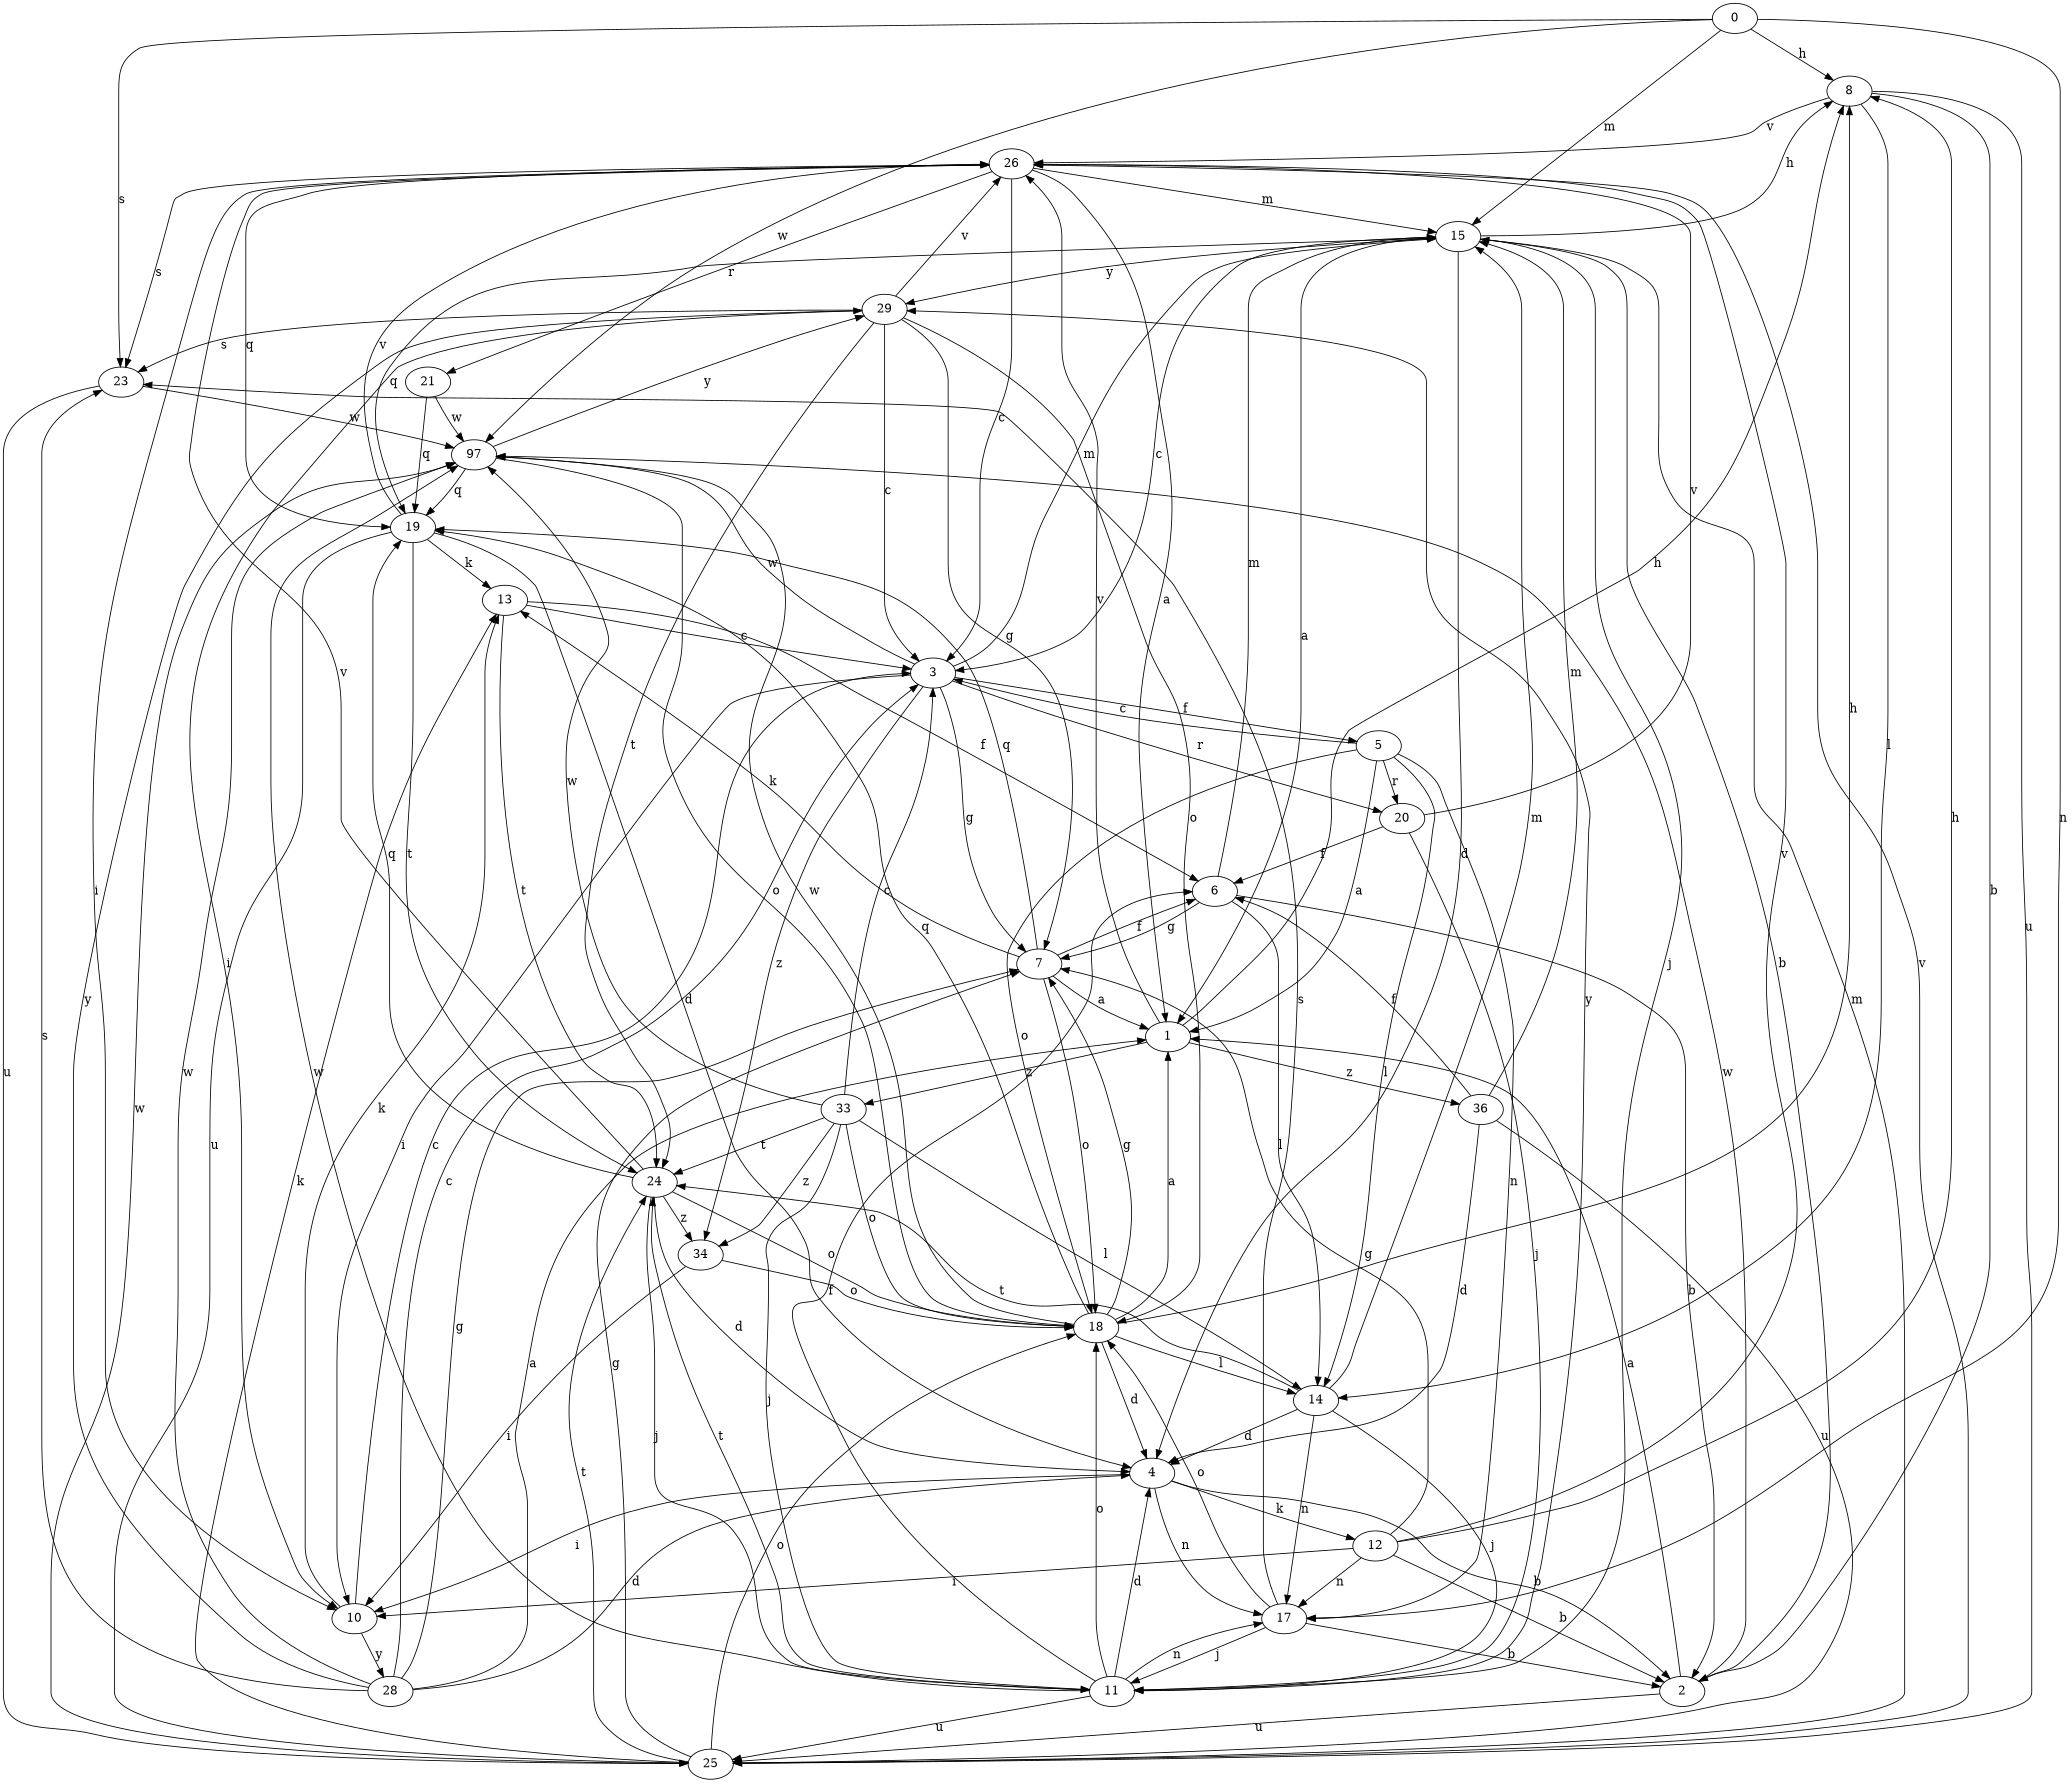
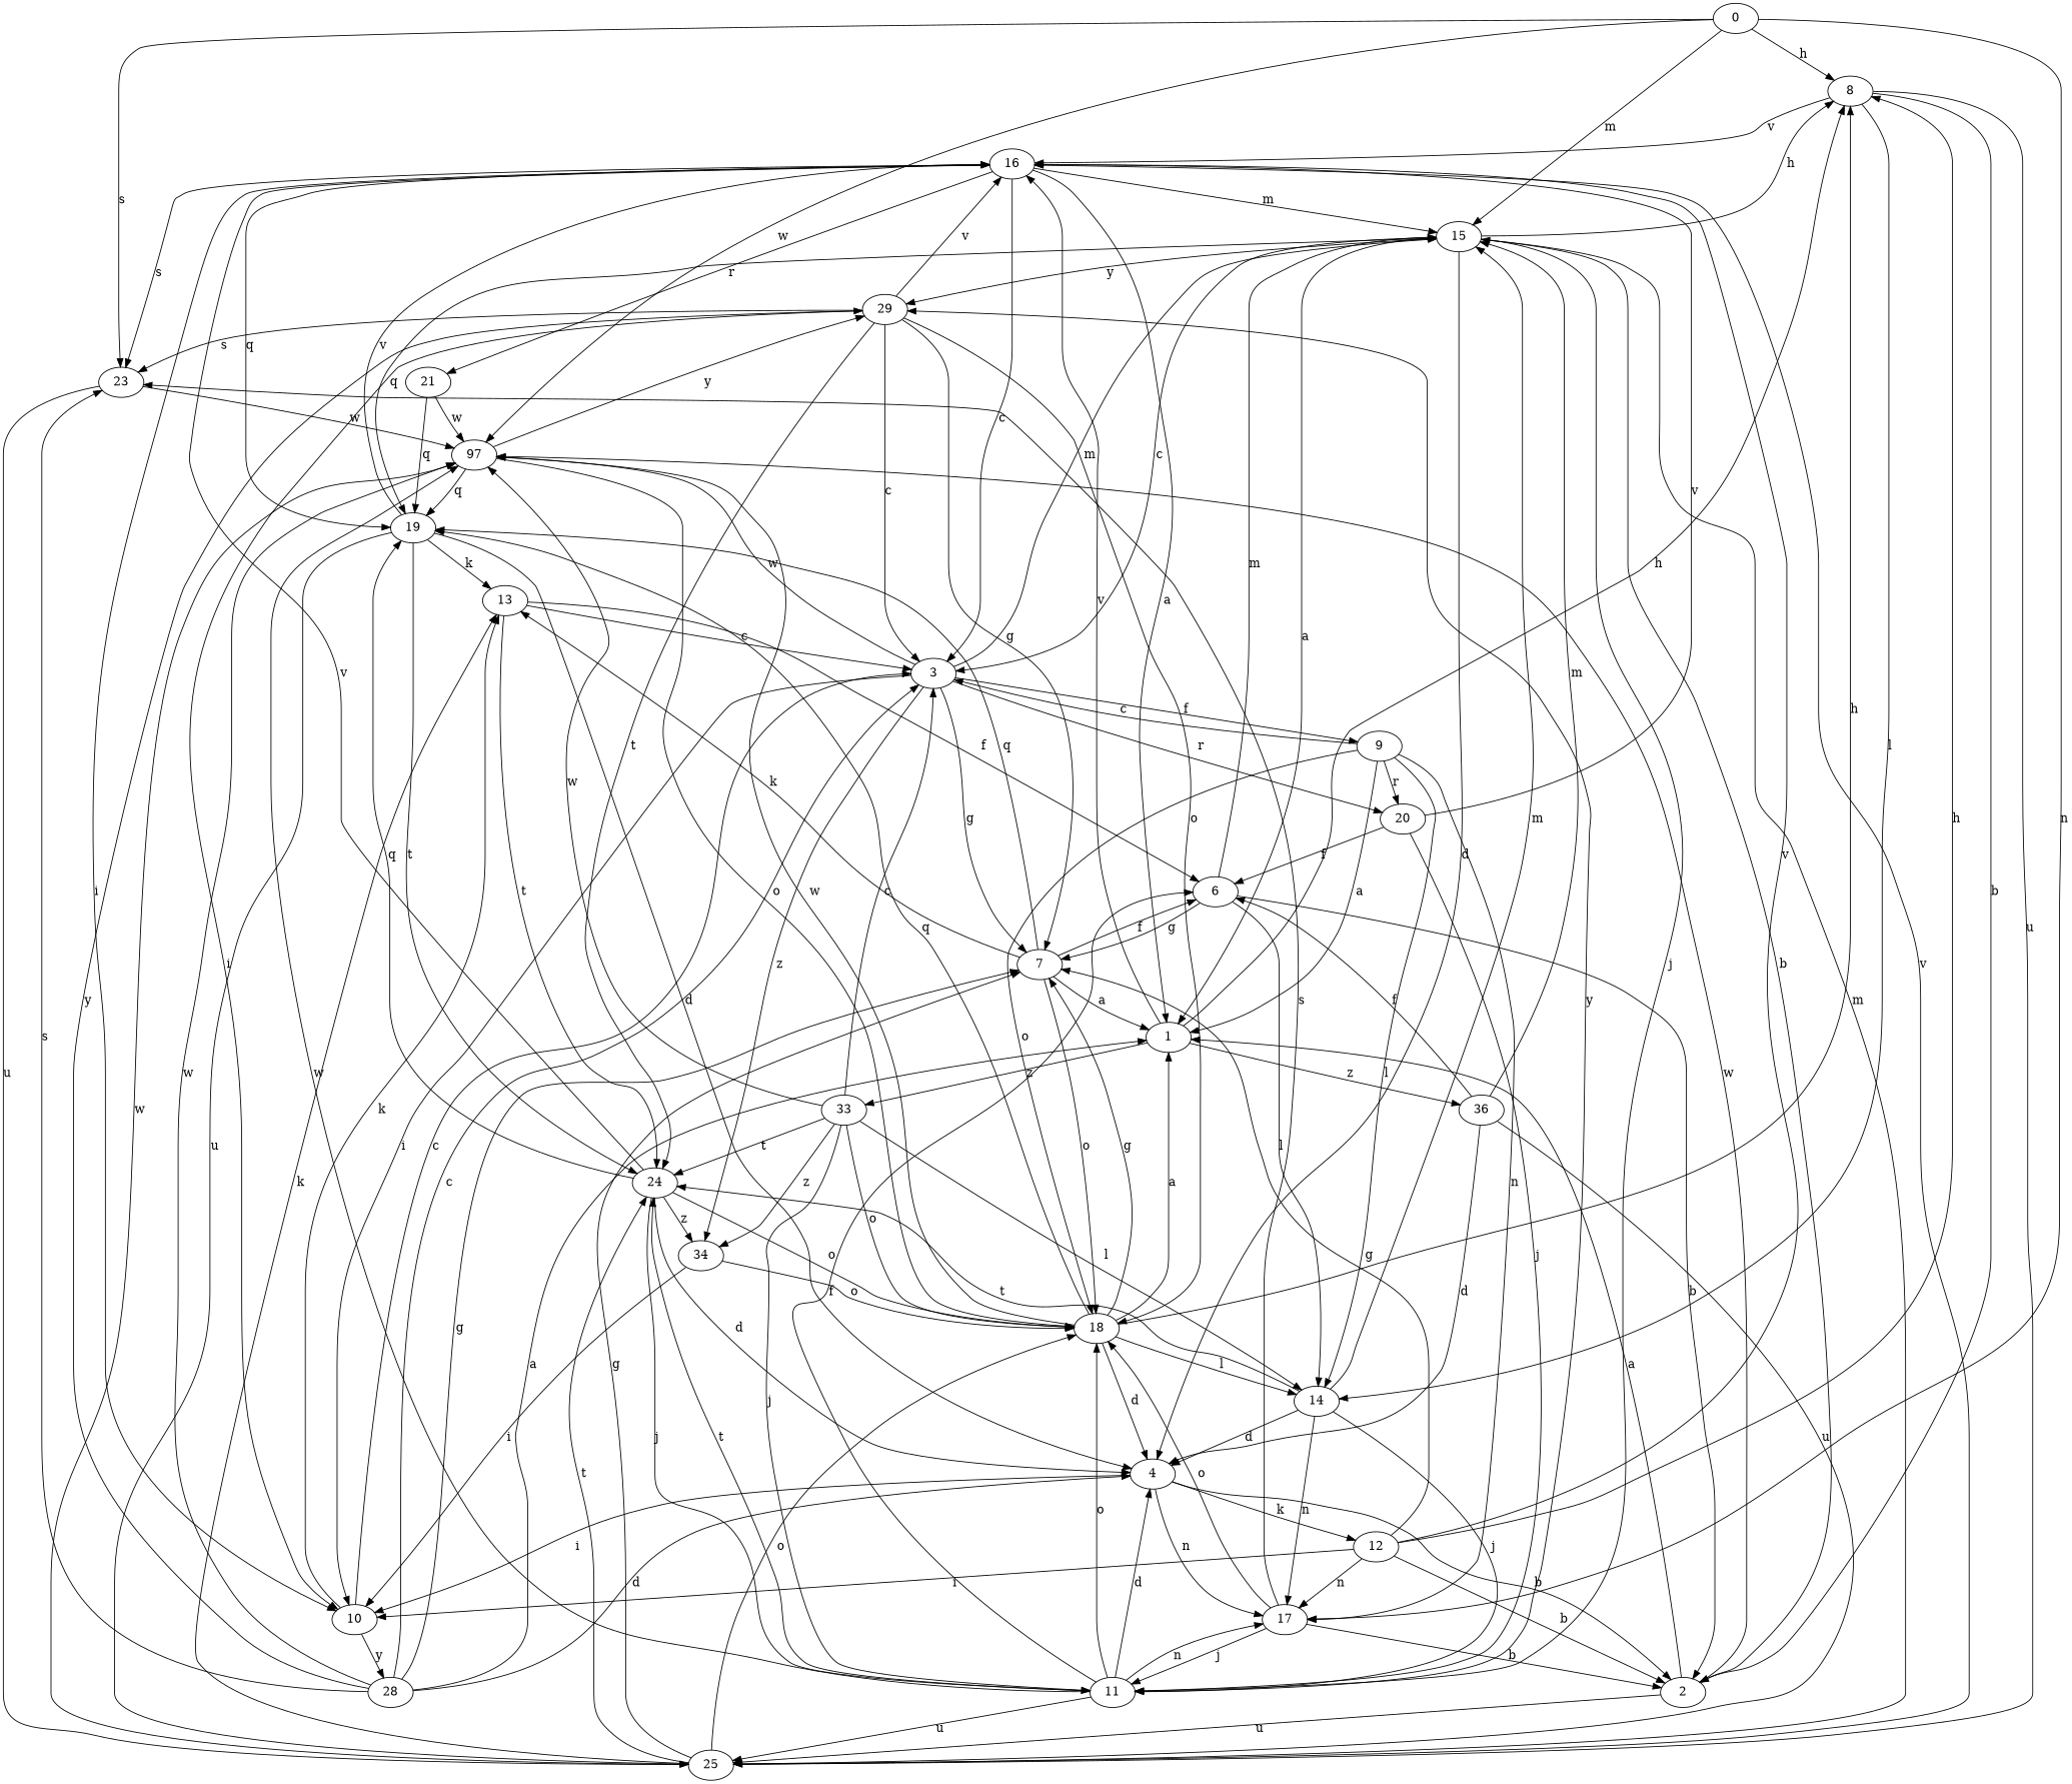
  strict digraph {
    0
    8
    15
    17
    23
    n6 [label=97]
-   26
+   26 [label=16]
    2
    25
    14
    1
    3
    4
    19
    11
    29
    18
    n18 [label=36]
    33
    10
    21
    6
    34
    24
    7
    13
-   5
+   5 [label=9]
    20
    28
    12
    0 -> 8 [label=h]
    0 -> 15 [label=m]
    0 -> 17 [label=n]
    0 -> 23 [label=s]
    0 -> n6 [label=w]
    8 -> 26 [label=v]
    8 -> 2 [label=b]
    8 -> 25 [label=u]
    8 -> 14 [label=l]
    15 -> 8 [label=h]
    15 -> 2 [label=b]
    15 -> 1 [label=a]
    15 -> 3 [label=c]
    15 -> 4 [label=d]
    15 -> 19 [label=q]
    15 -> 11 [label=j]
    15 -> 29 [label=y]
    17 -> 23 [label=s]
    17 -> 2 [label=b]
    17 -> 11 [label=j]
    17 -> 18 [label=o]
    23 -> n6 [label=w]
    23 -> 25 [label=u]
    n6 -> 19 [label=q]
    n6 -> 29 [label=y]
    n6 -> 18 [label=o]
    26 -> 15 [label=m]
    26 -> 23 [label=s]
    26 -> 1 [label=a]
    26 -> 3 [label=c]
    26 -> 19 [label=q]
    26 -> 10 [label=i]
    26 -> 21 [label=r]
    2 -> n6 [label=w]
    2 -> 25 [label=u]
    2 -> 1 [label=a]
    25 -> 15 [label=m]
    25 -> n6 [label=w]
    25 -> 26 [label=v]
    25 -> 18 [label=o]
    25 -> 24 [label=t]
    25 -> 7 [label=g]
    25 -> 13 [label=k]
    14 -> 15 [label=m]
    14 -> 17 [label=n]
    14 -> 4 [label=d]
    14 -> 11 [label=j]
    14 -> 24 [label=t]
    1 -> 8 [label=h]
    1 -> 26 [label=v]
    1 -> n18 [label=z]
    1 -> 33 [label=z]
    3 -> 15 [label=m]
    3 -> n6 [label=w]
    3 -> 10 [label=i]
    3 -> 34 [label=z]
    3 -> 7 [label=g]
    3 -> 5 [label=f]
    3 -> 20 [label=r]
    4 -> 17 [label=n]
    4 -> 2 [label=b]
    4 -> 10 [label=i]
    4 -> 12 [label=k]
    19 -> 26 [label=v]
    19 -> 25 [label=u]
    19 -> 4 [label=d]
    19 -> 24 [label=t]
    19 -> 13 [label=k]
    11 -> 17 [label=n]
    11 -> n6 [label=w]
    11 -> 25 [label=u]
    11 -> 4 [label=d]
    11 -> 29 [label=y]
    11 -> 18 [label=o]
    11 -> 6 [label=f]
    11 -> 24 [label=t]
    29 -> 23 [label=s]
    29 -> 26 [label=v]
    29 -> 3 [label=c]
    29 -> 18 [label=o]
    29 -> 10 [label=i]
    29 -> 24 [label=t]
    29 -> 7 [label=g]
    18 -> 8 [label=h]
    18 -> n6 [label=w]
    18 -> 14 [label=l]
    18 -> 1 [label=a]
    18 -> 4 [label=d]
    18 -> 19 [label=q]
    18 -> 7 [label=g]
    n18 -> 15 [label=m]
    n18 -> 25 [label=u]
    n18 -> 4 [label=d]
    n18 -> 6 [label=f]
    33 -> n6 [label=w]
    33 -> 14 [label=l]
    33 -> 3 [label=c]
    33 -> 11 [label=j]
    33 -> 18 [label=o]
    33 -> 34 [label=z]
    33 -> 24 [label=t]
    10 -> 3 [label=c]
    10 -> 13 [label=k]
    10 -> 28 [label=y]
    21 -> n6 [label=w]
    21 -> 19 [label=q]
    6 -> 15 [label=m]
    6 -> 2 [label=b]
    6 -> 14 [label=l]
    6 -> 7 [label=g]
    34 -> 18 [label=o]
    34 -> 10 [label=i]
    24 -> 26 [label=v]
    24 -> 4 [label=d]
    24 -> 19 [label=q]
    24 -> 11 [label=j]
    24 -> 18 [label=o]
    24 -> 34 [label=z]
    7 -> 1 [label=a]
    7 -> 19 [label=q]
    7 -> 18 [label=o]
    7 -> 6 [label=f]
    7 -> 13 [label=k]
    13 -> 3 [label=c]
    13 -> 6 [label=f]
    13 -> 24 [label=t]
    5 -> 17 [label=n]
    5 -> 14 [label=l]
    5 -> 1 [label=a]
    5 -> 3 [label=c]
    5 -> 18 [label=o]
    5 -> 20 [label=r]
    20 -> 26 [label=v]
    20 -> 11 [label=j]
    20 -> 6 [label=f]
    28 -> 23 [label=s]
    28 -> n6 [label=w]
    28 -> 1 [label=a]
    28 -> 3 [label=c]
    28 -> 4 [label=d]
    28 -> 29 [label=y]
    28 -> 7 [label=g]
    12 -> 8 [label=h]
    12 -> 17 [label=n]
    12 -> 26 [label=v]
    12 -> 2 [label=b]
    12 -> 10 [label=i]
    12 -> 7 [label=g]
  }
